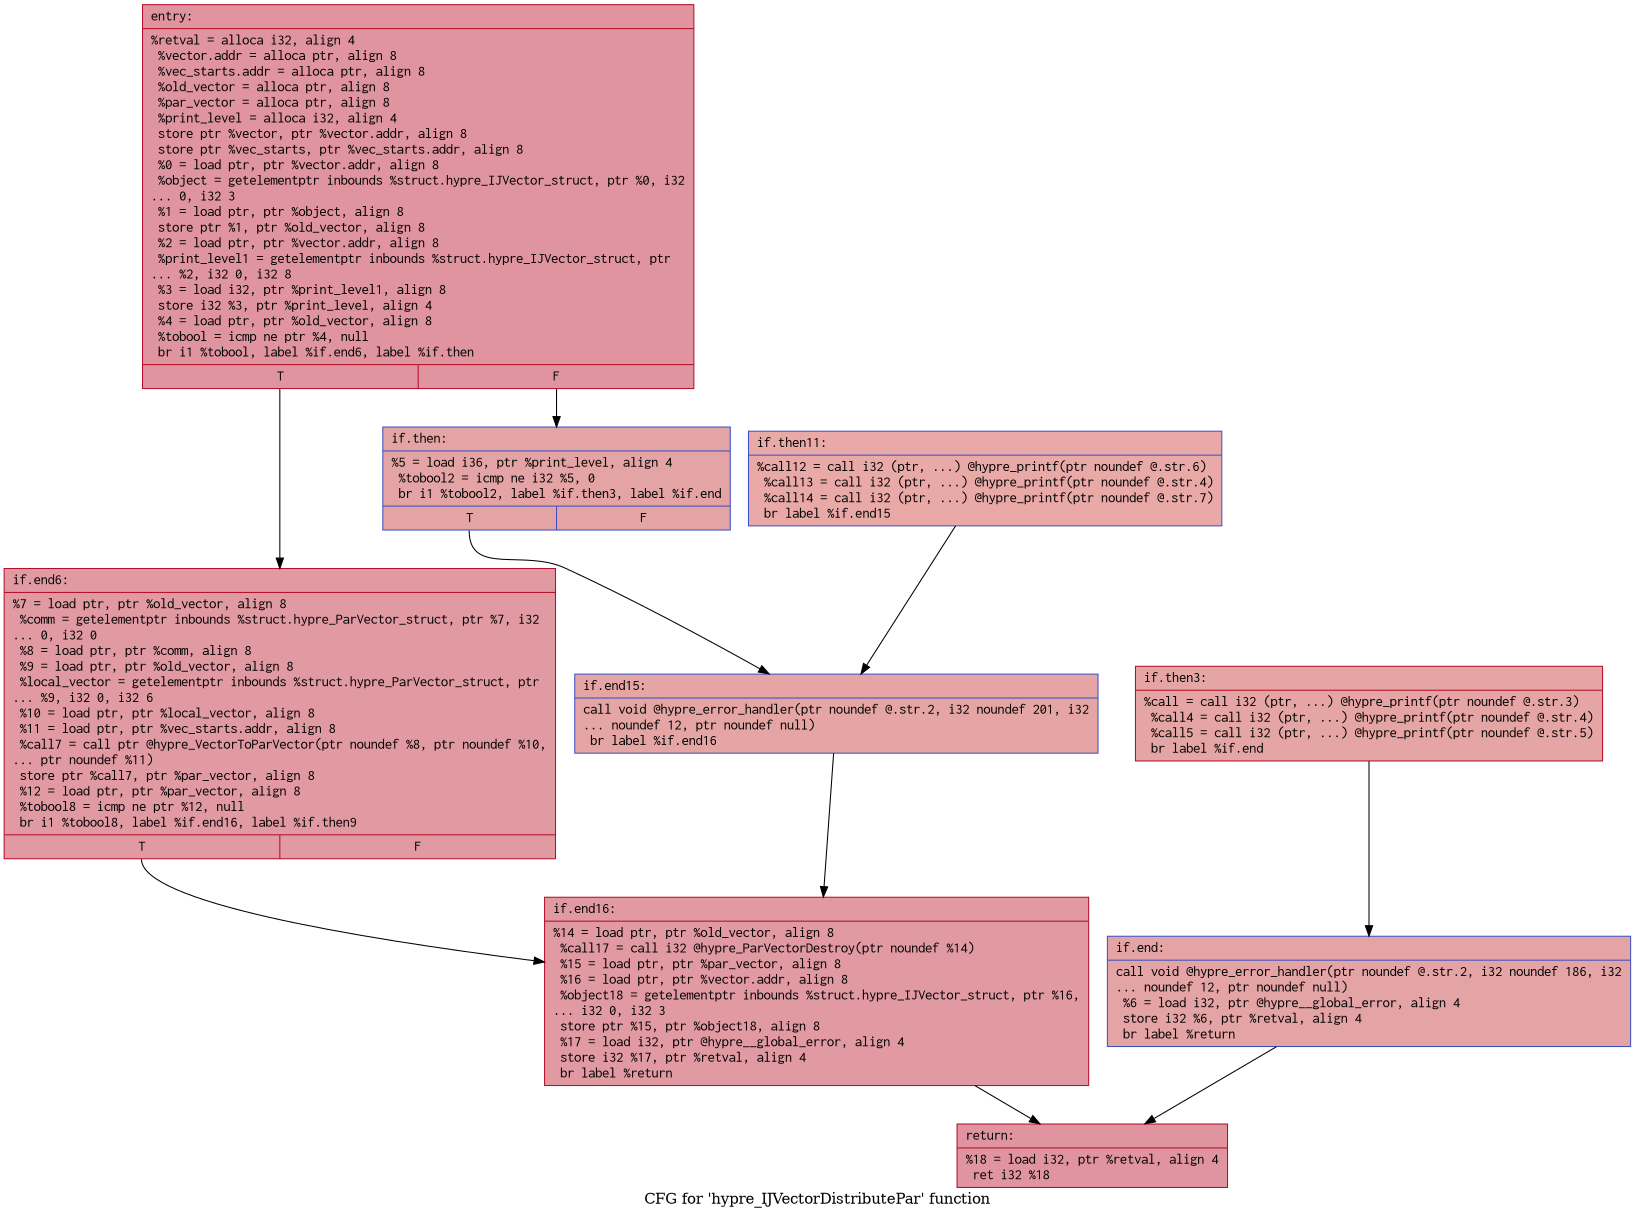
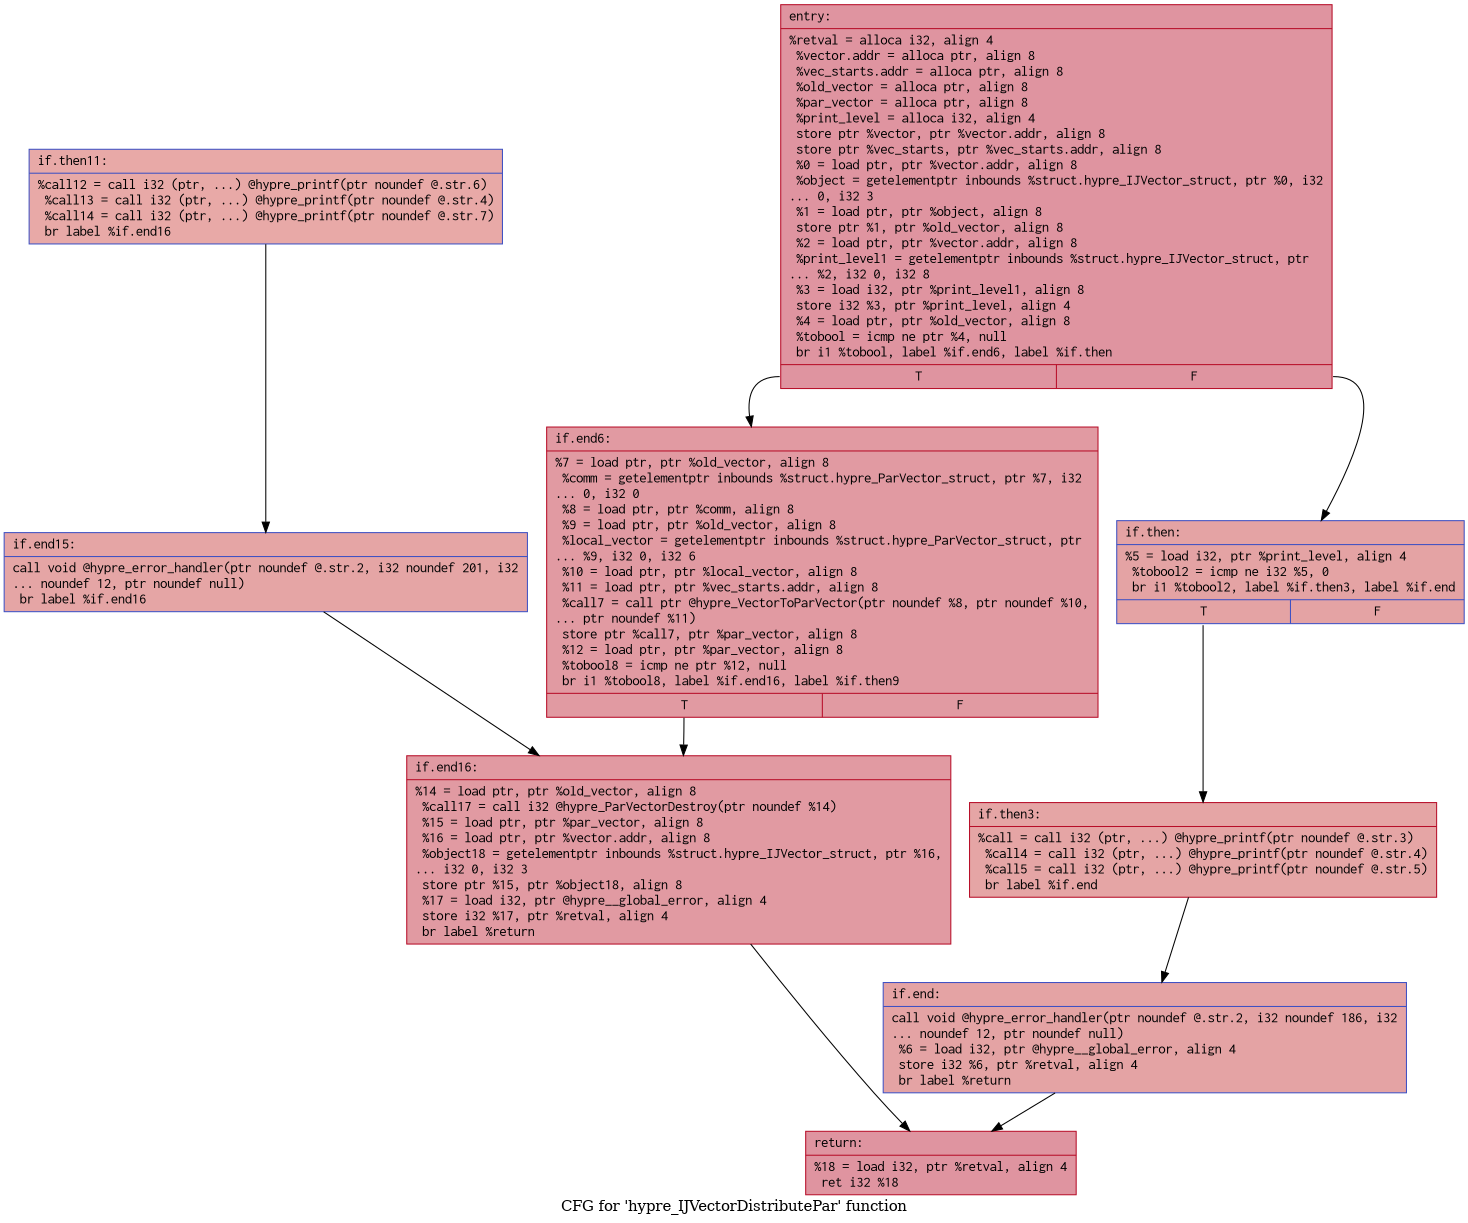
  digraph {
    label="CFG for 'hypre_IJVectorDistributePar' function"
    node [color="#b70d28ff" fillcolor="#b70d2870" fontname=Courier shape=record style=filled]
    n1 [label="{entry:\l|  %retval = alloca i32, align 4\l  %vector.addr = alloca ptr, align 8\l  %vec_starts.addr = alloca ptr, align 8\l  %old_vector = alloca ptr, align 8\l  %par_vector = alloca ptr, align 8\l  %print_level = alloca i32, align 4\l  store ptr %vector, ptr %vector.addr, align 8\l  store ptr %vec_starts, ptr %vec_starts.addr, align 8\l  %0 = load ptr, ptr %vector.addr, align 8\l  %object = getelementptr inbounds %struct.hypre_IJVector_struct, ptr %0, i32\l... 0, i32 3\l  %1 = load ptr, ptr %object, align 8\l  store ptr %1, ptr %old_vector, align 8\l  %2 = load ptr, ptr %vector.addr, align 8\l  %print_level1 = getelementptr inbounds %struct.hypre_IJVector_struct, ptr\l... %2, i32 0, i32 8\l  %3 = load i32, ptr %print_level1, align 8\l  store i32 %3, ptr %print_level, align 4\l  %4 = load ptr, ptr %old_vector, align 8\l  %tobool = icmp ne ptr %4, null\l  br i1 %tobool, label %if.end6, label %if.then\l|{<s0>T|<s1>F}}"]
    n2 [fillcolor="#bb1b2c70" label="{if.end6:\l|  %7 = load ptr, ptr %old_vector, align 8\l  %comm = getelementptr inbounds %struct.hypre_ParVector_struct, ptr %7, i32\l... 0, i32 0\l  %8 = load ptr, ptr %comm, align 8\l  %9 = load ptr, ptr %old_vector, align 8\l  %local_vector = getelementptr inbounds %struct.hypre_ParVector_struct, ptr\l... %9, i32 0, i32 6\l  %10 = load ptr, ptr %local_vector, align 8\l  %11 = load ptr, ptr %vec_starts.addr, align 8\l  %call7 = call ptr @hypre_VectorToParVector(ptr noundef %8, ptr noundef %10,\l... ptr noundef %11)\l  store ptr %call7, ptr %par_vector, align 8\l  %12 = load ptr, ptr %par_vector, align 8\l  %tobool8 = icmp ne ptr %12, null\l  br i1 %tobool8, label %if.end16, label %if.then9\l|{<s0>T|<s1>F}}"]
-   n3 [color="#3d50c3ff" fillcolor="#c32e3170" label="{if.then:\l|  %5 = load i36, ptr %print_level, align 4\l  %tobool2 = icmp ne i32 %5, 0\l  br i1 %tobool2, label %if.then3, label %if.end\l|{<s0>T|<s1>F}}"]
+   n3 [color="#3d50c3ff" fillcolor="#c32e3170" label="{if.then:\l|  %5 = load i32, ptr %print_level, align 4\l  %tobool2 = icmp ne i32 %5, 0\l  br i1 %tobool2, label %if.then3, label %if.end\l|{<s0>T|<s1>F}}"]
    n4 [fillcolor="#bb1b2c70" label="{if.end16:\l|  %14 = load ptr, ptr %old_vector, align 8\l  %call17 = call i32 @hypre_ParVectorDestroy(ptr noundef %14)\l  %15 = load ptr, ptr %par_vector, align 8\l  %16 = load ptr, ptr %vector.addr, align 8\l  %object18 = getelementptr inbounds %struct.hypre_IJVector_struct, ptr %16,\l... i32 0, i32 3\l  store ptr %15, ptr %object18, align 8\l  %17 = load i32, ptr @hypre__global_error, align 4\l  store i32 %17, ptr %retval, align 4\l  br label %return\l}"]
    n5 [fillcolor="#c5333470" label="{if.then3:\l|  %call = call i32 (ptr, ...) @hypre_printf(ptr noundef @.str.3)\l  %call4 = call i32 (ptr, ...) @hypre_printf(ptr noundef @.str.4)\l  %call5 = call i32 (ptr, ...) @hypre_printf(ptr noundef @.str.5)\l  br label %if.end\l}"]
    n6 [label="{return:\l|  %18 = load i32, ptr %retval, align 4\l  ret i32 %18\l}"]
    n7 [color="#3d50c3ff" fillcolor="#c32e3170" label="{if.end:\l|  call void @hypre_error_handler(ptr noundef @.str.2, i32 noundef 186, i32\l... noundef 12, ptr noundef null)\l  %6 = load i32, ptr @hypre__global_error, align 4\l  store i32 %6, ptr %retval, align 4\l  br label %return\l}"]
-   n8 [color="#3d50c3ff" fillcolor="#ca3b3770" label="{if.then11:\l|  %call12 = call i32 (ptr, ...) @hypre_printf(ptr noundef @.str.6)\l  %call13 = call i32 (ptr, ...) @hypre_printf(ptr noundef @.str.4)\l  %call14 = call i32 (ptr, ...) @hypre_printf(ptr noundef @.str.7)\l  br label %if.end15\l}"]
+   n8 [color="#3d50c3ff" fillcolor="#ca3b3770" label="{if.then11:\l|  %call12 = call i32 (ptr, ...) @hypre_printf(ptr noundef @.str.6)\l  %call13 = call i32 (ptr, ...) @hypre_printf(ptr noundef @.str.4)\l  %call14 = call i32 (ptr, ...) @hypre_printf(ptr noundef @.str.7)\l  br label %if.end16\l}"]
    n9 [color="#3d50c3ff" fillcolor="#c5333470" label="{if.end15:\l|  call void @hypre_error_handler(ptr noundef @.str.2, i32 noundef 201, i32\l... noundef 12, ptr noundef null)\l  br label %if.end16\l}"]
    n1 -> n2 [tailport=s0]
    n1 -> n3 [tailport=s1]
    n2 -> n4 [tailport=s0]
-   n3 -> n9 [tailport=s0]
+   n3 -> n5 [tailport=s0]
    n4 -> n6
    n5 -> n7
    n7 -> n6
    n8 -> n9
    n9 -> n4
  }
